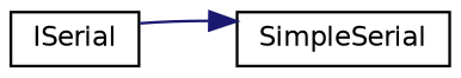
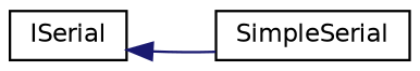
  digraph {
    rankdir=LR
    node [color=black fillcolor=white fontname=Helvetica fontsize=10 shape=record style=filled]
    n1 [height=0.2 label=ISerial width=0.4]
    n2 [height=0.2 label=SimpleSerial width=0.4]
-   n2 -> n1 [color=midnightblue dir=back fontname=Helvetica fontsize=10 labelfontname=Helvetica labelfontsize=10 style=solid]
+   n1 -> n2 [color=midnightblue dir=back fontname=Helvetica fontsize=10 labelfontname=Helvetica labelfontsize=10 style=solid]
  }
